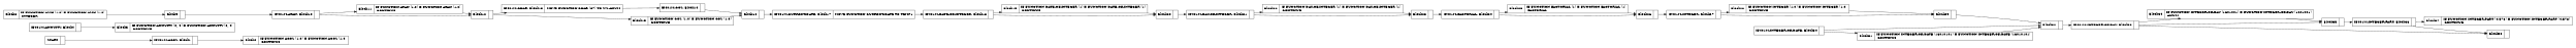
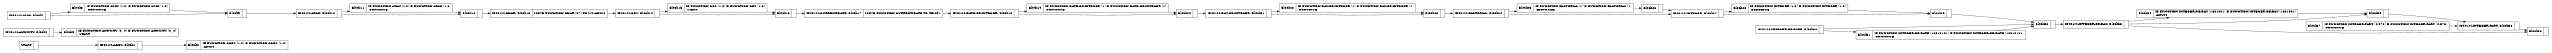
  digraph {
    rankdir=LR
    node [shape=record]
    edge [arrowtail=empty]
    n1 [label="{START|}"]
    n2 [label="{IF401M-ACOS. Block1|}"]
-   n3 [label="{Block2|    IF FUNCTION ACOS (1.0) = FUNCTION ACOS (1.0)\l                CONTINUE\l}"]
+   n3 [label="{Block2|    IF FUNCTION ACOS (1.0) = FUNCTION ACOS (1.0)\l                ANUM\l}"]
    n4 [label="{IF401M-ANNUITY. Block4|}"]
-   n5 [label="{Block5|    IF FUNCTION ANNUITY (0, 4) = FUNCTION ANNUITY (0, 4)\l                CONTINUE\l}"]
-   n7 [label="{Block8|    IF FUNCTION ASIN (1.0) = FUNCTION ASIN (1.0)\l                INTEGER\l}"]
+   n5 [label="{Block5|    IF FUNCTION ANNUITY (0, 4) = FUNCTION ANNUITY (0, 4)\l                START\l}"]
+   n6 [label="{IF401M-ASIN. Block7|}"]
+   n7 [label="{Block8|    IF FUNCTION ASIN (1.0) = FUNCTION ASIN (1.0)\l                CONTINUE\l}"]
    n8 [label="{Block9|}"]
    n9 [label="{IF401M-ATAN. Block10|}"]
    n10 [label="{Block11|    IF FUNCTION ATAN (1.0) = FUNCTION ATAN (1.0)\l                CONTINUE\l}"]
    n11 [label="{Block12|}"]
    n12 [label="{IF401M-CHAR. Block13|    MOVE FUNCTION CHAR (37) TO WS-ANUM\l}"]
    n13 [label="{IF401M-COS. Block14|}"]
-   n14 [label="{Block15|    IF FUNCTION COS (1.0) = FUNCTION COS (1.0)\l                CONTINUE\l}"]
+   n14 [label="{Block15|    IF FUNCTION COS (1.0) = FUNCTION COS (1.0)\l                START\l}"]
    n15 [label="{Block16|}"]
    n16 [label="{IF401M-CURRENT-DATE. Block17|    MOVE FUNCTION CURRENT-DATE TO TEMP1\l}"]
    n17 [label="{IF401M-DATE-OF-INTEGER. Block18|}"]
    n18 [label="{Block19|    IF FUNCTION DATE-OF-INTEGER (1) =          FUNCTION DATE-OF-INTEGER (1)\l                CONTINUE\l}"]
    n19 [label="{Block20|}"]
    n20 [label="{IF401M-DAY-OF-INTEGER. Block21|}"]
    n21 [label="{Block22|    IF FUNCTION DAY-OF-INTEGER (1) = FUNCTION DAY-OF-INTEGER (1)\l                CONTINUE\l}"]
    n22 [label="{Block23|}"]
    n23 [label="{IF401M-FACTORIAL. Block24|}"]
    n24 [label="{Block25|    IF FUNCTION FACTORIAL (1) = FUNCTION FACTORIAL (1)\l                FACTORIAL\l}"]
    n25 [label="{Block26|}"]
    n26 [label="{IF401M-INTEGER. Block27|}"]
    n27 [label="{Block28|    IF FUNCTION INTEGER (1.0) = FUNCTION INTEGER (1.0)\l                CONTINUE\l}"]
    n28 [label="{Block29|}"]
    n29 [label="{Block32|}"]
    n30 [label="{IF401M-INTEGER-OF-DATE. Block30|}"]
    n31 [label="{Block31|    IF FUNCTION INTEGER-OF-DATE (16010101) =          FUNCTION INTEGER-OF-DATE (16010101)\l                CONTINUE\l}"]
    n32 [label="{IF401M-INTEGER-OF-DAY. Block33|}"]
    n33 [label="{Block34|    IF FUNCTION INTEGER-OF-DAY (1601001) =          FUNCTION INTEGER-OF-DAY (1601001)\l                ANUM\l}"]
    n34 [label="{Block35|}"]
    n35 [label="{Block38|}"]
    n36 [label="{IF401M-INTEGER-PART. Block36|}"]
    n37 [label="{Block37|    IF FUNCTION INTEGER-PART (4.578) =          FUNCTION INTEGER-PART (4.578)\l                CONTINUE\l}"]
    n1 -> n2
    n2 -> n3
    n4 -> n5
+   n6 -> n7
+   n6 -> n8
    n7 -> n8
    n8 -> n9
    n9 -> n10
    n9 -> n11
    n10 -> n11
    n11 -> n12
    n12 -> n13
-   n11 -> n14
+   n13 -> n14
    n13 -> n15
    n14 -> n15
    n15 -> n16
    n16 -> n17
    n17 -> n18
    n17 -> n19
    n18 -> n19
    n19 -> n20
    n20 -> n21
    n20 -> n22
    n21 -> n22
    n22 -> n23
    n23 -> n24
-   n23 -> n25
+   n23 -> n26
    n24 -> n25
    n25 -> n26
    n26 -> n27
    n26 -> n28
    n27 -> n28
    n28 -> n29
    n29 -> n32
    n30 -> n29
    n30 -> n31
    n31 -> n29
    n32 -> n33
    n32 -> n34
    n32 -> n35
    n33 -> n34
    n34 -> n36
    n36 -> n35
-   n36 -> n37
+   n37 -> n36
  }
